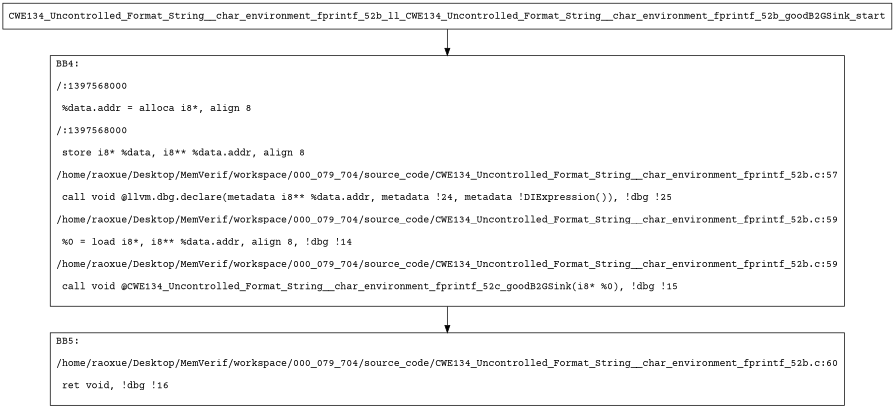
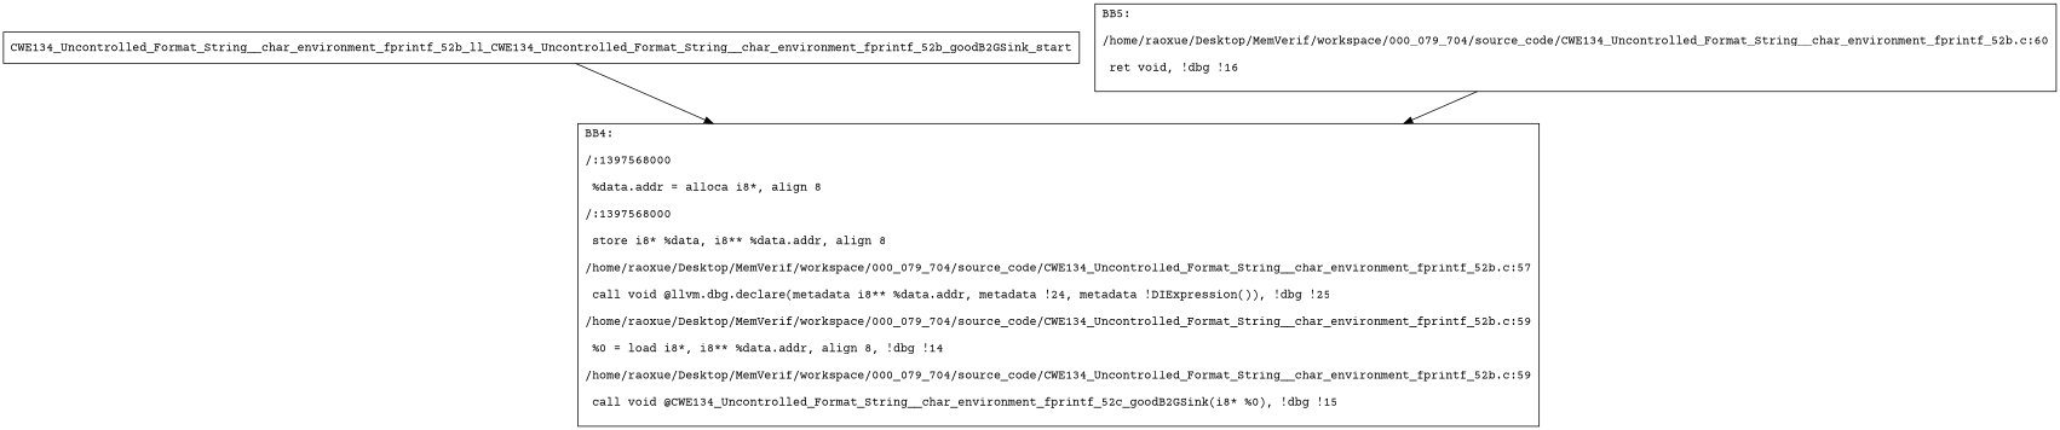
  digraph {
    fontname="Courier Prime"
    node [shape=record fontname="Courier Prime"]
    edge [fontname="Courier Prime"]
    n1 [label="{CWE134_Uncontrolled_Format_String__char_environment_fprintf_52b_ll_CWE134_Uncontrolled_Format_String__char_environment_fprintf_52b_goodB2GSink_start}"]
    n2 [label="{BB4:\l\l/:1397568000\l\n  %data.addr = alloca i8*, align 8\l\n/:1397568000\l\n  store i8* %data, i8** %data.addr, align 8\l\n/home/raoxue/Desktop/MemVerif/workspace/000_079_704/source_code/CWE134_Uncontrolled_Format_String__char_environment_fprintf_52b.c:57\l\n  call void @llvm.dbg.declare(metadata i8** %data.addr, metadata !24, metadata !DIExpression()), !dbg !25\l\n/home/raoxue/Desktop/MemVerif/workspace/000_079_704/source_code/CWE134_Uncontrolled_Format_String__char_environment_fprintf_52b.c:59\l\n  %0 = load i8*, i8** %data.addr, align 8, !dbg !14\l\n/home/raoxue/Desktop/MemVerif/workspace/000_079_704/source_code/CWE134_Uncontrolled_Format_String__char_environment_fprintf_52b.c:59\l\n  call void @CWE134_Uncontrolled_Format_String__char_environment_fprintf_52c_goodB2GSink(i8* %0), !dbg !15\l\n}"]
    n3 [label="{BB5:\l\l/home/raoxue/Desktop/MemVerif/workspace/000_079_704/source_code/CWE134_Uncontrolled_Format_String__char_environment_fprintf_52b.c:60\l\n  ret void, !dbg !16\l\n}"]
    n1 -> n2
-   n2 -> n3
+   n3 -> n2
  }
